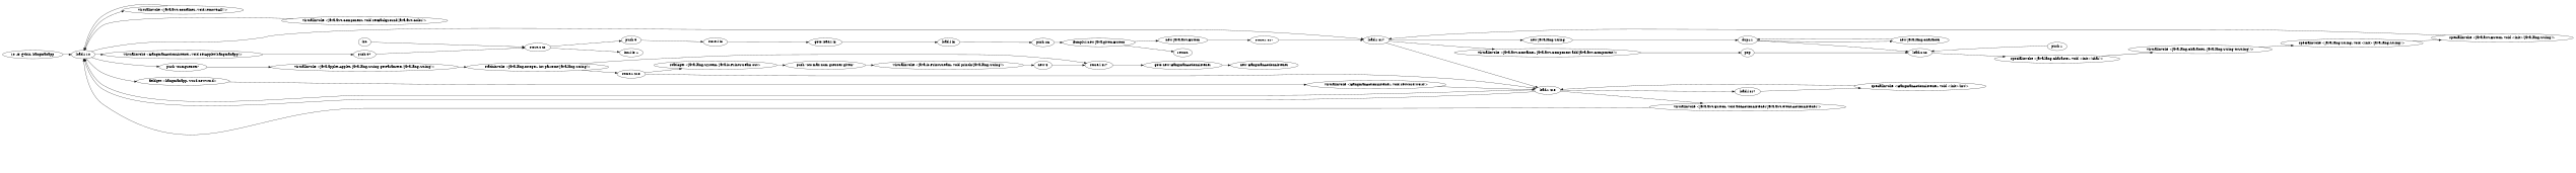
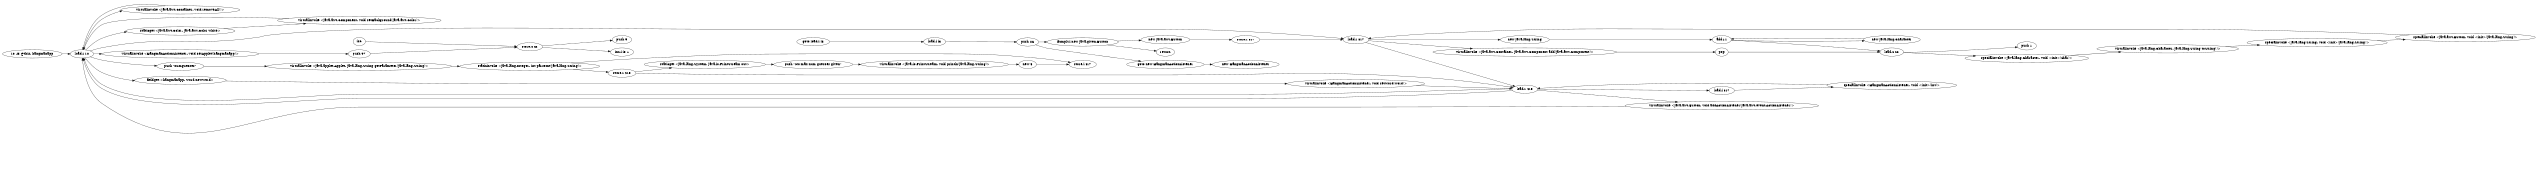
  digraph {
    rankdir=LR
    "r0 := @this: hangmanapp"
    "load.r r0"
    "virtualinvoke <java.awt.Container: void removeAll()>"
+   "staticget <java.awt.Color: java.awt.Color white>"
    "push \"numguesses\""
    "fieldget <hangmanapp: word newWord>"
    "virtualinvoke <HangmanActionListener: void setApplet(hangmanapp)>"
    "load.r $r7"
    "virtualinvoke <java.awt.Component: void setBackground(java.awt.Color)>"
    "virtualinvoke <java.applet.Applet: java.lang.String getParameter(java.lang.String)>"
    "virtualinvoke <HangmanActionListener: void setWord(word)>"
    "push 97"
    "load.r $r5"
    "new java.lang.String"
    "virtualinvoke <java.awt.Container: java.awt.Component add(java.awt.Component)>"
    "staticinvoke <java.lang.Integer: int parseInt(java.lang.String)>"
    "store.i $r7"
    "store.r $r5"
    "goto new HangmanActionListener"
    "staticget <java.lang.System: java.io.PrintStream out>"
    "new HangmanActionListener"
    "load.i $r7"
    "virtualinvoke <java.awt.Button: void addActionListener(java.awt.event.ActionListener)>"
    "push \"No max num guesses given\""
    "specialinvoke <HangmanActionListener: void <init>(int)>"
    "store.c c2"
    n27 [label="push 9"]
    "inc.i i3 1"
-   "store.i i3"
    "goto load.i i3"
    "load.i i3"
    "push 26"
    n33 [label="ifcmplt.i new java.given.Button"]
    return
    "new java.awt.Button"
    "store.r $r7"
-   "dup1.r"
+   "dup1.r" [label="add1.r"]
    pop
    "new java.lang.Character"
    "load.c c2"
    "specialinvoke <java.lang.Character: void <init>(char)>"
    "push 1"
    "virtualinvoke <java.lang.Character: java.lang.String toString()>"
    "specialinvoke <java.lang.String: void <init>(java.lang.String)>"
    "specialinvoke <java.awt.Button: void <init>(java.lang.String)>"
    i2c
    "virtualinvoke <java.io.PrintStream: void println(java.lang.String)>"
    n48 [label="new 5"]
    "r0 := @this: hangmanapp" -> "load.r r0"
    "load.r r0" -> "virtualinvoke <java.awt.Container: void removeAll()>"
+   "load.r r0" -> "staticget <java.awt.Color: java.awt.Color white>"
    "load.r r0" -> "push \"numguesses\""
    "load.r r0" -> "fieldget <hangmanapp: word newWord>"
    "load.r r0" -> "virtualinvoke <HangmanActionListener: void setApplet(hangmanapp)>"
    "load.r r0" -> "load.r $r7"
    "virtualinvoke <java.awt.Container: void removeAll()>" -> "load.r r0"
+   "staticget <java.awt.Color: java.awt.Color white>" -> "virtualinvoke <java.awt.Component: void setBackground(java.awt.Color)>"
    "push \"numguesses\"" -> "virtualinvoke <java.applet.Applet: java.lang.String getParameter(java.lang.String)>"
    "fieldget <hangmanapp: word newWord>" -> "virtualinvoke <HangmanActionListener: void setWord(word)>"
    "virtualinvoke <HangmanActionListener: void setApplet(hangmanapp)>" -> "push 97"
    "load.r $r7" -> "load.r $r5"
    "load.r $r7" -> "new java.lang.String"
    "load.r $r7" -> "virtualinvoke <java.awt.Container: java.awt.Component add(java.awt.Component)>"
    "virtualinvoke <java.awt.Component: void setBackground(java.awt.Color)>" -> "load.r r0"
    "virtualinvoke <java.applet.Applet: java.lang.String getParameter(java.lang.String)>" -> "staticinvoke <java.lang.Integer: int parseInt(java.lang.String)>"
    "virtualinvoke <HangmanActionListener: void setWord(word)>" -> "load.r $r5"
    "push 97" -> "store.c c2"
    "load.r $r5" -> "load.r r0"
    "load.r $r5" -> "load.r r0"
    "load.r $r5" -> "load.i $r7"
    "load.r $r5" -> "virtualinvoke <java.awt.Button: void addActionListener(java.awt.event.ActionListener)>"
    "new java.lang.String" -> "dup1.r"
    "virtualinvoke <java.awt.Container: java.awt.Component add(java.awt.Component)>" -> pop
    "staticinvoke <java.lang.Integer: int parseInt(java.lang.String)>" -> "store.i $r7"
    "staticinvoke <java.lang.Integer: int parseInt(java.lang.String)>" -> "store.r $r5"
-   "store.i $r7" -> "goto new HangmanActionListener"
+   "push 26" -> "goto new HangmanActionListener"
    "store.r $r5" -> "load.r $r5"
    "store.r $r5" -> "staticget <java.lang.System: java.io.PrintStream out>"
    "goto new HangmanActionListener" -> "new HangmanActionListener"
    "staticget <java.lang.System: java.io.PrintStream out>" -> "push \"No max num guesses given\""
    "load.i $r7" -> "specialinvoke <HangmanActionListener: void <init>(int)>"
    "virtualinvoke <java.awt.Button: void addActionListener(java.awt.event.ActionListener)>" -> "load.r r0"
    "push \"No max num guesses given\"" -> "virtualinvoke <java.io.PrintStream: void println(java.lang.String)>"
    "specialinvoke <HangmanActionListener: void <init>(int)>" -> "load.r $r5"
    "store.c c2" -> n27
    "store.c c2" -> "inc.i i3 1"
-   n27 -> "store.i i3"
-   "store.i i3" -> "goto load.i i3"
    "goto load.i i3" -> "load.i i3"
    "load.i i3" -> "push 26"
    "push 26" -> n33
    n33 -> return
    n33 -> "new java.awt.Button"
    "new java.awt.Button" -> "store.r $r7"
    "store.r $r7" -> "load.r $r7"
    "dup1.r" -> "new java.lang.Character"
    "dup1.r" -> "load.c c2"
    pop -> "load.c c2"
    "new java.lang.Character" -> "dup1.r"
    "load.c c2" -> "specialinvoke <java.lang.Character: void <init>(char)>"
-   "push 1" -> "load.c c2"
+   "load.c c2" -> "push 1"
    "specialinvoke <java.lang.Character: void <init>(char)>" -> "virtualinvoke <java.lang.Character: java.lang.String toString()>"
    "virtualinvoke <java.lang.Character: java.lang.String toString()>" -> "specialinvoke <java.lang.String: void <init>(java.lang.String)>"
    "specialinvoke <java.lang.String: void <init>(java.lang.String)>" -> "specialinvoke <java.awt.Button: void <init>(java.lang.String)>"
    "specialinvoke <java.awt.Button: void <init>(java.lang.String)>" -> "load.r $r7"
    i2c -> "store.c c2"
    "virtualinvoke <java.io.PrintStream: void println(java.lang.String)>" -> n48
    n48 -> "store.i $r7"
  }
